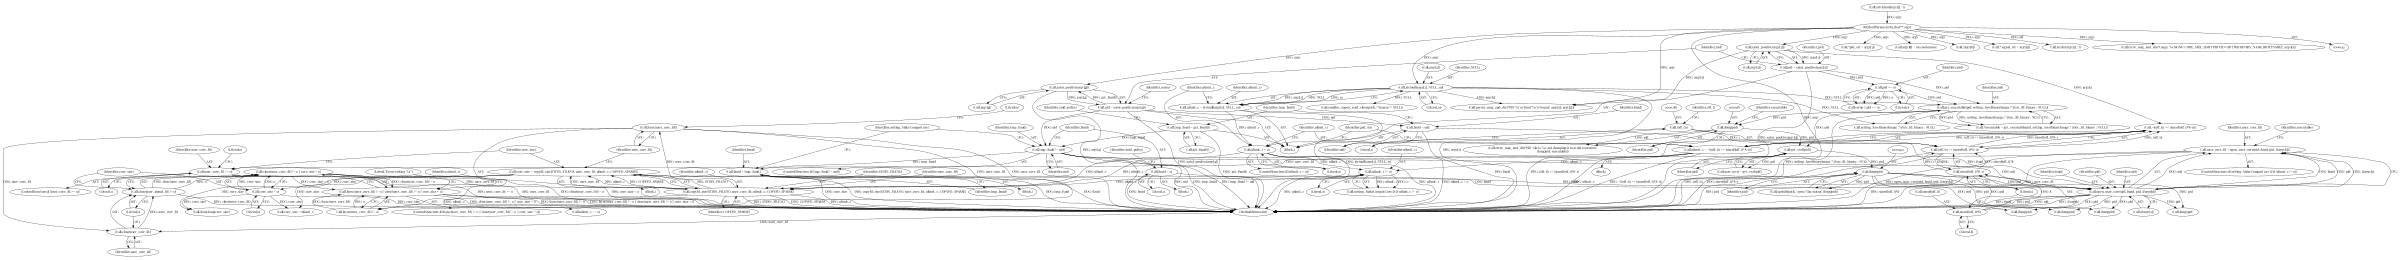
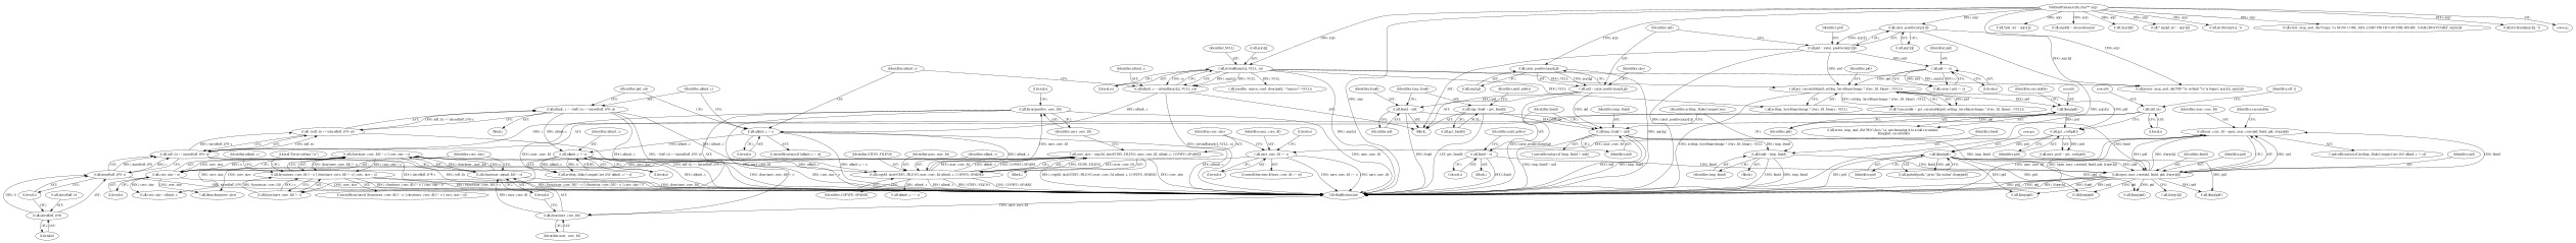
  digraph {
    fontname="Playfair Display"
    node [fontname="Playfair Display"]
    edge [fontname="Playfair Display"]
    n1 [label="(Call,close(user_core_fd) != 0 || core_size < 0)"]
    n2 [label="(Call,close(user_signal_fd) != 0)"]
    n3 [label="(Call,core_size < 0)"]
    n4 [label="(Call,fsync(user_core_fd) != 0 || close(user_core_fd) != 0 || core_size < 0)"]
    n5 [label="(MethodReturn,int)"]
    n6 [label="(Literal,0)"]
    n7 [label="(Call,core_size > ulimit_c)"]
    n8 [label="(Call,(long long)core_size)"]
    n9 [label="(Literal,0)"]
    n10 [label="(Call,fsync(user_core_fd) != 0)"]
    n11 [label="(ControlStructure,if (fsync(user_core_fd) != 0 || close(user_core_fd) != 0 || core_size < 0))"]
    n12 [label="(Call,close(user_core_fd))"]
    n13 [label="(Identifier,user_core_fd)"]
-   n14 [label="(Call,fsync(user_core_fd))"]
+   n14 [label="(Call,fsync(positive_core_fd))"]
    n15 [label="(Identifier,user_core_fd)"]
    n16 [label="(Call,core_size = copyfd_size(STDIN_FILENO, user_core_fd, ulimit_c, COPYFD_SPARSE))"]
    n17 [label="(Call,copyfd_size(STDIN_FILENO, user_core_fd, ulimit_c, COPYFD_SPARSE))"]
    n18 [label="(Identifier,COPYFD_SPARSE)"]
    n19 [label="(Call,ulimit_c == 0)"]
    n20 [label="(Block,)"]
    n21 [label="(Call,user_core_fd >= 0)"]
    n22 [label="(Literal,0)"]
    n23 [label="(ControlStructure,if (user_core_fd >= 0))"]
    n24 [label="(Call,user_core_fd = open_user_core(uid, fsuid, pid, &argv[1]))"]
    n25 [label="(Call,open_user_core(uid, fsuid, pid, &argv[1]))"]
    n26 [label="(ControlStructure,if (setting_MakeCompatCore && ulimit_c != 0))"]
    n27 [label="(Call,(long)pid)"]
    n28 [label="(Call,(long)pid)"]
    n29 [label="(Call,(long)pid)"]
    n30 [label="(Call,&argv[1])"]
    n31 [label="(Call,(long)pid)"]
    n32 [label="(Call,tmp_fsuid != uid)"]
    n33 [label="(Call,fsuid = tmp_fsuid)"]
    n34 [label="(Identifier,uid)"]
    n35 [label="(ControlStructure,if (tmp_fsuid != uid))"]
    n36 [label="(Identifier,tmp_fsuid)"]
    n37 [label="(Block,)"]
    n38 [label="(Call,tmp_fsuid = get_fsuid())"]
    n39 [label="(Call,get_fsuid())"]
    n40 [label="(Block,)"]
    n41 [label="(Call,uid = xatoi_positive(argv[4]))"]
    n42 [label="(Call,xatoi_positive(argv[4]))"]
    n43 [label="(Call,fsuid = uid)"]
    n44 [label="(Call,argv[4])"]
    n45 [label="(Identifier,uid)"]
    n46 [label="(MethodParameterIn,char** argv)"]
    n47 [label="(Call,xatoi_positive(argv[3]))"]
    n48 [label="(Call,strtoull(argv[2], NULL, 10))"]
    n49 [label="(Call,*pid_str = argv[3])"]
    n50 [label="(Call,argv[8] = uts.nodename)"]
    n51 [label="(Call,!argv[8])"]
    n52 [label="(Call,* signal_str = argv[1])"]
    n53 [label="(Call,strchr(argv[1], ' '))"]
    n54 [label="(Call,error_msg_and_die(\"Usage: %s SIGNO CORE_SIZE_LIMIT PID UID GID TIME BINARY_NAME [HOSTNAME]\", argv[0]))"]
    n55 [label="(Call,strchrnul(argv[i], ' '))"]
    n56 [label="(Call,perror_msg_and_die(\"PID '%s' or limit '%s' is bogus\", argv[3], argv[2]))"]
    1000142
    n58 [label="(Call,pid = xatoi_positive(argv[3]))"]
    n59 [label="(Call,argv[3])"]
    n60 [label="(Call,get_executable(pid, setting_SaveBinaryImage ? &src_fd_binary : NULL))"]
    n61 [label="(Call,setting_SaveBinaryImage ? &src_fd_binary : NULL)"]
    n62 [label="(Call,ulimit_c = strtoull(argv[2], NULL, 10))"]
    n63 [label="(Call,xmalloc_xopen_read_close(path, /*maxsz:*/ NULL))"]
    n64 [label="(Literal,10)"]
    n65 [label="(Call,fsuid = 0)"]
    n66 [label="(Block,)"]
    n67 [label="(Literal,0)"]
    n68 [label="(Call,(long)pid)"]
    n69 [label="(Identifier,pid)"]
    n70 [label="(Call,sprintf(path, \"/proc/%lu/status\", (long)pid))"]
    n71 [label="(Call,get_cwd(pid))"]
    n72 [label="(Identifier,pid)"]
    n73 [label="(Call,user_pwd = get_cwd(pid))"]
    n74 [label="(Call,(long)pid)"]
    n75 [label="(Identifier,pid)"]
    n76 [label="(Call,error_msg_and_die(\"PID %lu is '%s', not dumping it to avoid recursion\",\n                        (long)pid, executable))"]
    n77 [label="(Call,*executable = get_executable(pid, setting_SaveBinaryImage ? &src_fd_binary : NULL))"]
    n78 [label="(Call,pid <= 0)"]
    n79 [label="(Literal,0)"]
    n80 [label="(Call,errno || pid <= 0)"]
    n81 [label="(Call,ulimit_c < 0)"]
    n82 [label="(Call,ulimit_c = ~((off_t)1 << (sizeof(off_t)*8-1)))"]
    n83 [label="(Call,~((off_t)1 << (sizeof(off_t)*8-1)))"]
    n84 [label="(Call,ulimit_c != 0)"]
    n85 [label="(Block,)"]
    n86 [label="(Call,(off_t)1 << (sizeof(off_t)*8-1))"]
    n87 [label="(Call,setting_MakeCompatCore && ulimit_c != 0)"]
    n88 [label="(Literal,0)"]
    n89 [label="(Call,sizeof(off_t)*8-1)"]
    n90 [label="(Literal,1)"]
    n91 [label="(Call,(off_t)1)"]
    n92 [label="(Literal,1)"]
    n93 [label="(Call,sizeof(off_t)*8)"]
    n94 [label="(Literal,8)"]
    n95 [label="(Literal,0)"]
    n96 [label="(ControlStructure,if (ulimit_c < 0))"]
    n97 [label="(Identifier,NULL)"]
    n98 [label="(Identifier,core_size)"]
    n99 [label="(Identifier,core_size)"]
    n100 [label="(Identifier,pid)"]
    n101 [label="(Call,argv[2])"]
    n102 [label="(Literal,0)"]
    n103 [label="(Identifier,uid)"]
    n104 [label="(Call,sizeof(off_t))"]
    n105 [label="(Identifier,suid_policy)"]
    n106 [label="(Identifier,executable)"]
    n107 [label="(Identifier,pid)"]
    n108 [label="(Identifier,tmp_fsuid)"]
    n109 [label="(Literal,\"Error writing '%s'\")"]
    n110 [label="(Identifier,fsuid)"]
    n111 [label="(Identifier,executable)"]
    n112 [label="(Identifier,user_core_fd)"]
    n113 [label="(Identifier,suid_policy)"]
    n114 [label="(Identifier,user_core_fd)"]
    n115 [label="(Identifier,setting_MakeCompatCore)"]
    n116 [label="(Identifier,fsuid)"]
    n117 [label="(Identifier,user_core_fd)"]
    n118 [label="(Identifier,ulimit_c)"]
    n119 [label="(Identifier,fsuid)"]
-   n120 [label="(Identifier,errno)"]
+   n120 [label="(Identifier,size)"]
    n121 [label="(Identifier,pid_str)"]
    n122 [label="(Identifier,fsuid)"]
    n123 [label="(Identifier,off_t)"]
    n124 [label="(Literal,0)"]
    n125 [label="(Identifier,ulimit_c)"]
    n126 [label="(Identifier,pid)"]
    n127 [label="(Identifier,ulimit_c)"]
    n128 [label="(Identifier,pid)"]
    n129 [label="(Identifier,ulimit_c)"]
    n130 [label="(Identifier,ulimit_c)"]
    n131 [label="(Identifier,uid)"]
    n132 [label="(Identifier,tmp_fsuid)"]
    n133 [label="(Identifier,ulimit_c)"]
    n134 [label="(Identifier,STDIN_FILENO)"]
    1000401
    1000387
    1000286
    n1 -> n2 [label="CFG: "]
    n1 -> n3 [label="CFG: "]
    n1 -> n4 [label="AST: "]
    n1 -> n4 [label="DDG: close(user_core_fd) != 0"]
    n1 -> n4 [label="DDG: core_size < 0"]
    n1 -> n5 [label="DDG: close(user_core_fd) != 0"]
    n1 -> n5 [label="DDG: core_size < 0"]
    n2 -> n1 [label="AST: "]
    n2 -> n1 [label="DDG: close(user_core_fd)"]
    n2 -> n1 [label="DDG: 0"]
    n2 -> n5 [label="DDG: close(user_core_fd)"]
    n2 -> n6 [label="CFG: "]
    n3 -> n1 [label="AST: "]
    n3 -> n1 [label="DDG: core_size"]
    n3 -> n1 [label="DDG: 0"]
    n3 -> n5 [label="DDG: core_size"]
    n3 -> n7 [label="DDG: core_size"]
    n3 -> n8 [label="DDG: core_size"]
    n3 -> n9 [label="CFG: "]
    n4 -> n1 [label="CFG: "]
    n4 -> n5 [label="DDG: close(user_core_fd) != 0 || core_size < 0"]
    n4 -> n5 [label="DDG: fsync(user_core_fd) != 0"]
    n4 -> n5 [label="DDG: fsync(user_core_fd) != 0 || close(user_core_fd) != 0 || core_size < 0"]
    n4 -> n10 [label="CFG: "]
    n4 -> n11 [label="AST: "]
    n5 -> n12 [label="DDG: user_core_fd"]
    n6 -> n2 [label="AST: "]
    n6 -> n12 [label="CFG: "]
    n9 -> n3 [label="AST: "]
    n10 -> n4 [label="AST: "]
    n10 -> n4 [label="DDG: fsync(user_core_fd)"]
    n10 -> n4 [label="DDG: 0"]
    n12 -> n2 [label="AST: "]
    n12 -> n2 [label="DDG: user_core_fd"]
    n12 -> n13 [label="CFG: "]
    n13 -> n12 [label="AST: "]
    n14 -> n5 [label="DDG: user_core_fd"]
    n14 -> n10 [label="AST: "]
    n14 -> n10 [label="DDG: user_core_fd"]
    n14 -> n12 [label="DDG: user_core_fd"]
    n14 -> n15 [label="CFG: "]
    n15 -> n14 [label="AST: "]
    n15 -> n16 [label="CFG: "]
    n16 -> n3 [label="DDG: core_size"]
    n16 -> n5 [label="DDG: core_size"]
    n16 -> n5 [label="DDG: copyfd_size(STDIN_FILENO, user_core_fd, ulimit_c, COPYFD_SPARSE)"]
    n16 -> n7 [label="DDG: core_size"]
    n16 -> n8 [label="DDG: core_size"]
    n16 -> n17 [label="CFG: "]
    n16 -> n20 [label="AST: "]
    n17 -> n5 [label="DDG: COPYFD_SPARSE"]
    n17 -> n5 [label="DDG: ulimit_c"]
    n17 -> n5 [label="DDG: STDIN_FILENO"]
    n17 -> n14 [label="DDG: user_core_fd"]
    n17 -> n16 [label="AST: "]
    n17 -> n16 [label="DDG: STDIN_FILENO"]
    n17 -> n16 [label="DDG: user_core_fd"]
    n17 -> n16 [label="DDG: ulimit_c"]
    n17 -> n16 [label="DDG: COPYFD_SPARSE"]
    n17 -> n18 [label="CFG: "]
    n17 -> n19 [label="DDG: ulimit_c"]
    n18 -> n17 [label="AST: "]
    n21 -> n5 [label="DDG: user_core_fd"]
    n21 -> n5 [label="DDG: user_core_fd >= 0"]
    n21 -> n17 [label="DDG: user_core_fd"]
    n21 -> n22 [label="CFG: "]
    n21 -> n23 [label="AST: "]
    n22 -> n21 [label="AST: "]
    n24 -> n5 [label="DDG: user_core_fd"]
    n24 -> n5 [label="DDG: open_user_core(uid, fsuid, pid, &argv[1])"]
    n24 -> n21 [label="DDG: user_core_fd"]
    n24 -> n25 [label="CFG: "]
    n24 -> n26 [label="AST: "]
    n25 -> n5 [label="DDG: fsuid"]
    n25 -> n5 [label="DDG: pid"]
    n25 -> n5 [label="DDG: uid"]
    n25 -> n5 [label="DDG: &argv[1]"]
    n25 -> n24 [label="AST: "]
    n25 -> n24 [label="DDG: uid"]
    n25 -> n24 [label="DDG: fsuid"]
    n25 -> n24 [label="DDG: pid"]
    n25 -> n24 [label="DDG: &argv[1]"]
    n25 -> n27 [label="DDG: pid"]
    n25 -> n28 [label="DDG: pid"]
    n25 -> n29 [label="DDG: pid"]
    n25 -> n30 [label="CFG: "]
    n25 -> n31 [label="DDG: pid"]
-   n30 -> n25 [label="AST: "]
    n32 -> n5 [label="DDG: uid"]
    n32 -> n5 [label="DDG: tmp_fsuid"]
    n32 -> n5 [label="DDG: tmp_fsuid != uid"]
-   n32 -> n25 [label="DDG: uid"]
+   n32 -> n25 [label="DDG: tmp_fsuid"]
    n32 -> n33 [label="DDG: tmp_fsuid"]
    n32 -> n34 [label="CFG: "]
    n32 -> n35 [label="AST: "]
    n33 -> n5 [label="DDG: fsuid"]
    n33 -> n5 [label="DDG: tmp_fsuid"]
    n33 -> n25 [label="DDG: fsuid"]
    n33 -> n36 [label="CFG: "]
    n33 -> n37 [label="AST: "]
    n34 -> n32 [label="AST: "]
    n36 -> n33 [label="AST: "]
-   n38 -> n5 [label="DDG: get_fsuid()"]
-   n38 -> n32 [label="DDG: tmp_fsuid"]
+   n38 -> n5 [label="AST: get_fsuid()"]
+   n38 -> n32 [label="DDG: (off_t)1"]
    n38 -> n39 [label="CFG: "]
    n38 -> n40 [label="AST: "]
-   n39 -> n38 [label="AST: "]
+   n39 -> n38 [label="NULL: "]
    n41 -> n5 [label="DDG: xatoi_positive(argv[4])"]
    n41 -> n32 [label="DDG: uid"]
    n41 -> n40 [label="AST: "]
-   n41 -> n42 [label="DDG: get_fsuid()"]
+   n41 -> n42 [label="CFG: "]
    n41 -> n43 [label="DDG: uid"]
    n42 -> n5 [label="DDG: argv[4]"]
    n42 -> n41 [label="AST: "]
    n42 -> n41 [label="DDG: argv[4]"]
    n42 -> n44 [label="CFG: "]
    n43 -> n5 [label="DDG: fsuid"]
    n43 -> n25 [label="DDG: fsuid"]
    n43 -> n40 [label="AST: "]
    n43 -> n45 [label="CFG: "]
    n44 -> n42 [label="AST: "]
    n45 -> n43 [label="AST: "]
    n46 -> n5 [label="DDG: argv"]
    n46 -> n42 [label="DDG: argv"]
    n46 -> n47 [label="DDG: argv"]
    n46 -> n48 [label="DDG: argv"]
    n46 -> n49 [label="DDG: argv"]
    n46 -> n50 [label="DDG: argv"]
    n46 -> n51 [label="DDG: argv"]
    n46 -> n52 [label="DDG: argv"]
-   n46 -> n53 [label="DDG: off"]
+   n46 -> n53 [label="DDG: argv"]
    n46 -> n54 [label="DDG: argv"]
-   n55 -> n46 [label="DDG: argv"]
+   n46 -> n55 [label="DDG: argv"]
    n46 -> n56 [label="DDG: argv"]
    n46 -> 1000142 [label="AST: "]
-   n47 -> n83 [label="DDG: argv[3]"]
+   n47 -> n5 [label="DDG: argv[3]"]
    n47 -> n56 [label="DDG: argv[3]"]
    n47 -> n58 [label="AST: "]
    n47 -> n58 [label="DDG: argv[3]"]
    n47 -> n59 [label="CFG: "]
    n48 -> n5 [label="DDG: argv[2]"]
    n48 -> n56 [label="DDG: argv[2]"]
    n48 -> n60 [label="DDG: NULL"]
    n48 -> n61 [label="DDG: NULL"]
    n48 -> n62 [label="AST: "]
    n48 -> n62 [label="DDG: argv[2]"]
    n48 -> n62 [label="DDG: NULL"]
    n48 -> n62 [label="DDG: 10"]
    n48 -> n63 [label="DDG: NULL"]
    n48 -> n64 [label="CFG: "]
    n58 -> n5 [label="DDG: xatoi_positive(argv[3])"]
    n58 -> n40 [label="AST: "]
    n58 -> n47 [label="CFG: "]
    n58 -> n60 [label="DDG: pid"]
    n58 -> n78 [label="DDG: pid"]
    n59 -> n47 [label="AST: "]
    n60 -> n5 [label="DDG: setting_SaveBinaryImage ? &src_fd_binary : NULL"]
    n60 -> n61 [label="CFG: "]
    n60 -> n71 [label="DDG: pid"]
    n60 -> n74 [label="DDG: pid"]
    n60 -> n77 [label="AST: "]
    n60 -> n77 [label="DDG: pid"]
    n60 -> n77 [label="DDG: setting_SaveBinaryImage ? &src_fd_binary : NULL"]
    n61 -> n60 [label="AST: "]
    n62 -> n5 [label="DDG: strtoull(argv[2], NULL, 10)"]
    n62 -> n40 [label="AST: "]
    n62 -> n48 [label="CFG: "]
    n62 -> n81 [label="DDG: ulimit_c"]
    n64 -> n48 [label="AST: "]
    n65 -> n5 [label="DDG: fsuid"]
    n65 -> n25 [label="DDG: fsuid"]
    n65 -> n66 [label="AST: "]
    n65 -> n67 [label="CFG: "]
    n67 -> n65 [label="AST: "]
    n68 -> n5 [label="DDG: pid"]
    n68 -> n25 [label="DDG: pid"]
    n68 -> n27 [label="DDG: pid"]
    n68 -> n28 [label="DDG: pid"]
    n68 -> n29 [label="DDG: pid"]
    n68 -> n31 [label="DDG: pid"]
    n68 -> n69 [label="CFG: "]
    n68 -> n70 [label="AST: "]
    n68 -> n70 [label="DDG: pid"]
    n69 -> n68 [label="AST: "]
    n70 -> n68 [label="CFG: "]
    n71 -> n68 [label="DDG: pid"]
    n71 -> n72 [label="CFG: "]
    n71 -> n73 [label="AST: "]
    n71 -> n73 [label="DDG: pid"]
    n72 -> n71 [label="AST: "]
-   n73 -> n71 [label="CFG: "]
+   n91 -> n71 [label="CFG: "]
    n74 -> n71 [label="DDG: pid"]
    n74 -> n75 [label="CFG: "]
    n74 -> n76 [label="AST: "]
    n74 -> n76 [label="DDG: pid"]
    n75 -> n74 [label="AST: "]
    n77 -> n60 [label="CFG: "]
    n78 -> n60 [label="DDG: pid"]
    n78 -> n79 [label="CFG: "]
    n78 -> n80 [label="AST: "]
    n78 -> n80 [label="DDG: pid"]
    n78 -> n80 [label="DDG: 0"]
    n79 -> n78 [label="AST: "]
    n80 -> n78 [label="CFG: "]
    n81 -> n5 [label="DDG: ulimit_c"]
    n81 -> n5 [label="DDG: ulimit_c < 0"]
    n81 -> n17 [label="DDG: ulimit_c"]
    n81 -> n84 [label="DDG: ulimit_c"]
    n81 -> n95 [label="CFG: "]
    n81 -> n96 [label="AST: "]
    n82 -> n5 [label="DDG: ulimit_c"]
    n82 -> n5 [label="DDG: ~((off_t)1 << (sizeof(off_t)*8-1))"]
    n82 -> n17 [label="DDG: ulimit_c"]
    n82 -> n83 [label="CFG: "]
    n82 -> n84 [label="DDG: ulimit_c"]
    n82 -> n85 [label="AST: "]
    n83 -> n5 [label="DDG: (off_t)1 << (sizeof(off_t)*8-1)"]
    n83 -> n82 [label="AST: "]
    n83 -> n82 [label="DDG: (off_t)1 << (sizeof(off_t)*8-1)"]
    n83 -> n86 [label="CFG: "]
    n84 -> n5 [label="DDG: ulimit_c"]
    n84 -> n17 [label="DDG: ulimit_c"]
    n84 -> n87 [label="AST: "]
    n84 -> n87 [label="DDG: ulimit_c"]
    n84 -> n87 [label="DDG: 0"]
    n84 -> n88 [label="CFG: "]
    n86 -> n5 [label="DDG: (off_t)1"]
    n86 -> n5 [label="DDG: sizeof(off_t)*8-1"]
    n86 -> n83 [label="AST: "]
    n86 -> n83 [label="DDG: (off_t)1"]
    n86 -> n83 [label="DDG: sizeof(off_t)*8-1"]
-   n86 -> n89 [label="SPARSE: "]
-   n87 -> n84 [label="CFG: "]
+   n86 -> n89 [label="CFG: "]
+   n87 -> n84 [label="STDIN: "]
    n88 -> n84 [label="AST: "]
    n89 -> n5 [label="DDG: sizeof(off_t)*8"]
    n89 -> n86 [label="AST: "]
    n89 -> n86 [label="DDG: sizeof(off_t)*8"]
    n89 -> n86 [label="DDG: 1"]
    n89 -> n90 [label="CFG: "]
    n90 -> n89 [label="AST: "]
    n90 -> n93 [label="CFG: "]
    n91 -> n86 [label="AST: "]
    n91 -> n86 [label="DDG: 1"]
    n91 -> n92 [label="CFG: "]
    n92 -> n91 [label="AST: "]
    n93 -> n89 [label="AST: "]
    n93 -> n89 [label="DDG: 8"]
    n93 -> n94 [label="CFG: "]
    n94 -> n93 [label="AST: "]
    n95 -> n81 [label="AST: "]
    n97 -> n48 [label="AST: "]
    n98 -> n2 [label="CFG: "]
    n98 -> n3 [label="AST: "]
    n99 -> n16 [label="AST: "]
    n99 -> n21 [label="CFG: "]
    n100 -> n60 [label="AST: "]
    n101 -> n48 [label="AST: "]
    n102 -> n21 [label="CFG: "]
    n103 -> n41 [label="AST: "]
    n103 -> n58 [label="CFG: "]
    n104 -> n93 [label="AST: "]
    n105 -> n38 [label="CFG: "]
    n106 -> n24 [label="CFG: "]
    n107 -> n58 [label="AST: "]
    n108 -> n32 [label="AST: "]
    n109 -> n4 [label="CFG: "]
    n110 -> n33 [label="AST: "]
    n111 -> n74 [label="CFG: "]
    n112 -> n21 [label="AST: "]
    n113 -> n65 [label="CFG: "]
    n114 -> n17 [label="AST: "]
    n115 -> n32 [label="CFG: "]
    n115 -> n33 [label="CFG: "]
    n116 -> n25 [label="AST: "]
    n117 -> n24 [label="AST: "]
    n118 -> n17 [label="AST: "]
    n119 -> n32 [label="CFG: "]
    n119 -> n65 [label="AST: "]
    n120 -> n41 [label="CFG: "]
    n121 -> n81 [label="CFG: "]
    n121 -> n82 [label="CFG: "]
    n122 -> n43 [label="AST: "]
    n123 -> n91 [label="CFG: "]
    n124 -> n14 [label="CFG: "]
    n125 -> n62 [label="CFG: "]
    n125 -> n81 [label="AST: "]
    n126 -> n25 [label="AST: "]
    n127 -> n84 [label="AST: "]
    n128 -> n78 [label="AST: "]
    n129 -> n62 [label="AST: "]
    n130 -> n81 [label="CFG: "]
    n130 -> n82 [label="AST: "]
    n131 -> n25 [label="AST: "]
    n132 -> n38 [label="AST: "]
    n132 -> n43 [label="CFG: "]
    n133 -> n4 [label="CFG: "]
    n134 -> n17 [label="AST: "]
    1000401 -> n68 [label="AST: "]
    1000387 -> n74 [label="AST: "]
    1000286 -> n91 [label="AST: "]
  }
